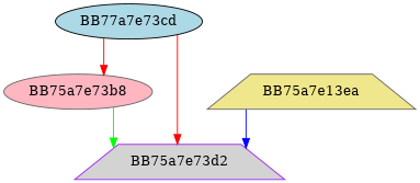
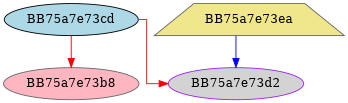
  digraph {
    splines=ortho
    node [color=gray40 shape=ellipse style=filled]
    edge [color=red]
    BB75a7e73b8 [fillcolor=lightpink]
-   BB75a7e73d2 [color=purple fillcolor=lightgrey shape=trapezium]
-   BB75a7e73cd [color=black fillcolor=lightblue label=BB77a7e73cd]
-   BB75a7e73ea [fillcolor=khaki shape=trapezium label=BB75a7e13ea]
-   BB75a7e73b8 -> BB75a7e73d2 [color=green]
+   BB75a7e73d2 [color=purple fillcolor=lightgrey]
+   BB75a7e73cd [color=black fillcolor=lightblue]
+   BB75a7e73ea [fillcolor=khaki shape=trapezium]
    BB75a7e73cd -> BB75a7e73b8
    BB75a7e73cd -> BB75a7e73d2
    BB75a7e73ea -> BB75a7e73d2 [color=blue]
  }
